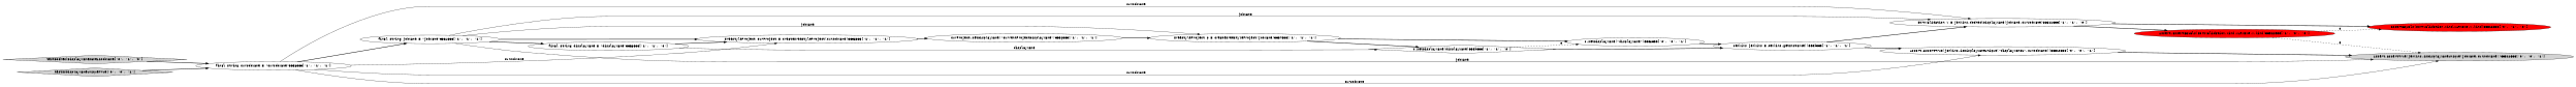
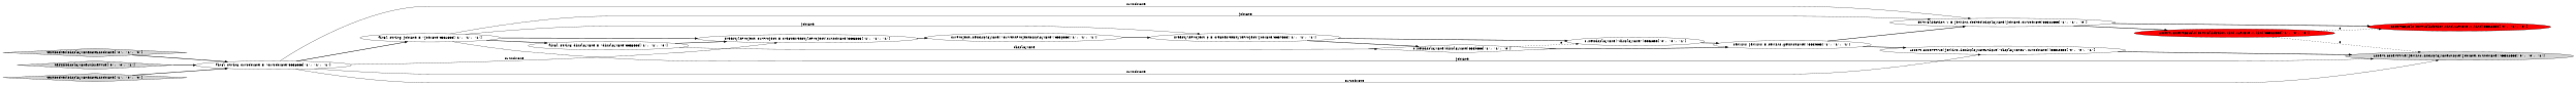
  digraph {
    fontname="DejaVu Sans Mono"
    rankdir=LR
    node [fillcolor=white fontname="DejaVu Sans Mono" shape=ellipse style=filled]
    edge [fontname="DejaVu Sans Mono" style=bold]
    n1 [label="final String jobName = \"jobName\"@@@4@@@['1', '1', '1']"]
    n2 [label="FreeStyleProject curProject = createFreeStyleProject(curJobName)@@@5@@@['1', '1', '1']"]
    n3 [label="FreeStyleProject p = createFreeStyleProject(jobName)@@@7@@@['1', '1', '1']"]
    n4 [label="FormValidation v = jenkins.doCheckDisplayName(jobName,curJobName)@@@11@@@['1', '1', '0']"]
    n5 [label="final String displayName = \"displayName\"@@@5@@@['1', '1', '0']"]
    n6 [fillcolor=lightgray label="Assert.assertTrue(jenkins.isDisplayNameUnique(jobName,curJobName))@@@11@@@['0', '0', '1']"]
    n7 [label="curProject.setDisplayName(\"currentProjectDisplayName\")@@@6@@@['1', '1', '1']"]
    n8 [label="p.setDisplayName(displayName)@@@9@@@['1', '1', '0']" shape=diamond]
    n9 [label="p.setDisplayName(\"displayName\")@@@8@@@['0', '0', '1']"]
    n10 [fillcolor=red label="Assert.assertEquals(FormValidation.Kind.WARNING,v.kind)@@@12@@@['1', '0', '0']"]
    n11 [fillcolor=red label="assertEquals(FormValidation.Kind.WARNING,v.kind)@@@12@@@['0', '1', '0']"]
    n12 [label="Jenkins jenkins = Jenkins.getInstance()@@@9@@@['1', '1', '1']"]
    n13 [label="Assert.assertTrue(jenkins.isDisplayNameUnique(\"displayName1\",curJobName))@@@10@@@['0', '0', '1']"]
    n14 [fillcolor=lightgray label="testDoCheckDisplayNameSameAsJobName['0', '1', '0']" shape=diamond]
    n15 [label="final String curJobName = \"curJobName\"@@@3@@@['1', '1', '1']"]
    n16 [fillcolor=lightgray label="testIsDisplayNameUniqueTrue['0', '0', '1']" shape=diamond]
+   n17 [fillcolor=lightgray label="testDoCheckDisplayNameSameAsJobName['1', '0', '0']" shape=diamond]
    n1 -> n2
    n1 -> n3 [label=jobName style=solid]
    n1 -> n4 [label=jobName style=solid]
    n1 -> n5
    n1 -> n6 [label=jobName style=solid]
    n2 -> n7
    n3 -> n8
    n3 -> n9
    n4 -> n10
    n4 -> n11
    n5 -> n2
    n5 -> n8 [label=displayName style=solid]
    n7 -> n3
    n8 -> n9 [label=0 style=dashed]
    n8 -> n12
    n9 -> n12
    n10 -> n6 [label=0 style=dashed]
    n10 -> n11 [label=0 style=dashed]
    n12 -> n4
    n12 -> n13
    n13 -> n6
    n14 -> n15
    n15 -> n1
    n15 -> n2 [label=curJobName style=solid]
    n15 -> n4 [label=curJobName style=solid]
    n15 -> n6 [label=curJobName style=solid]
    n15 -> n13 [label=curJobName style=solid]
    n16 -> n15
+   n17 -> n15
  }
